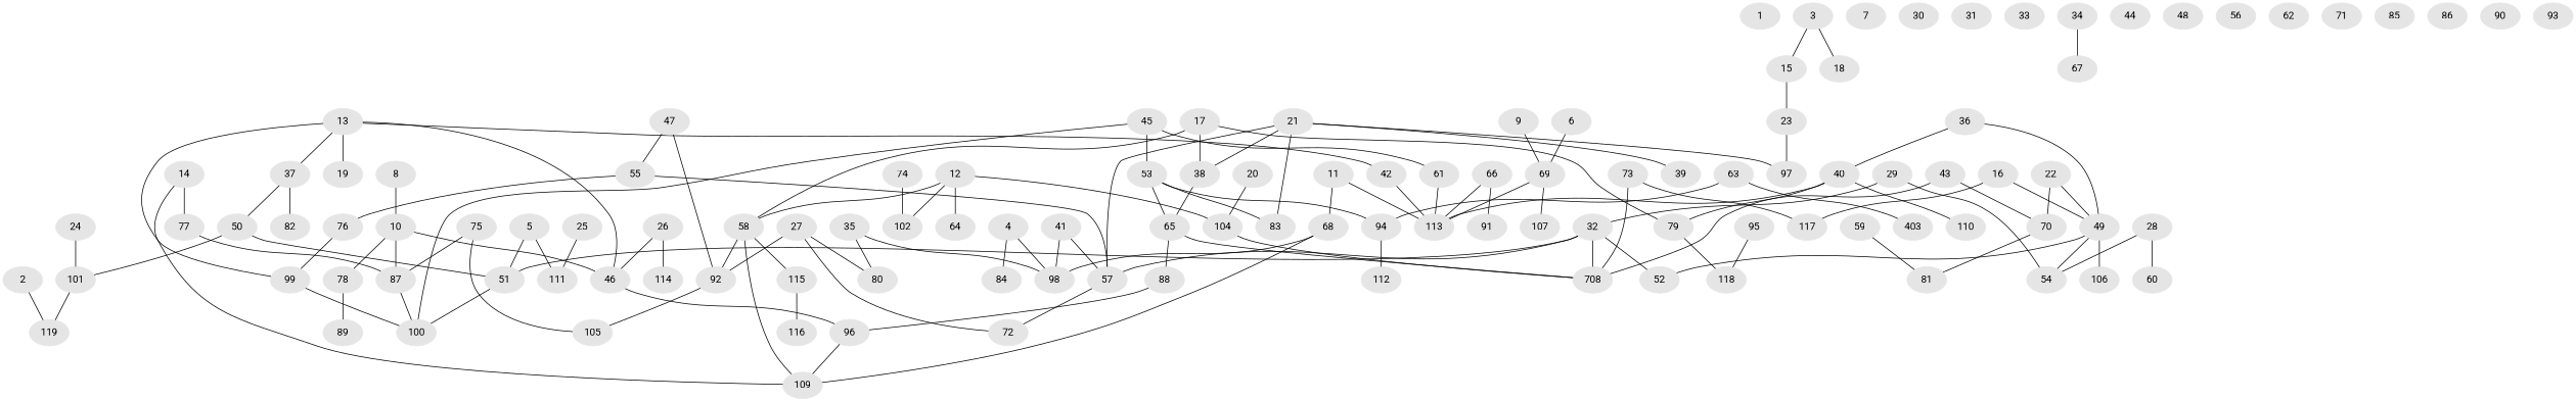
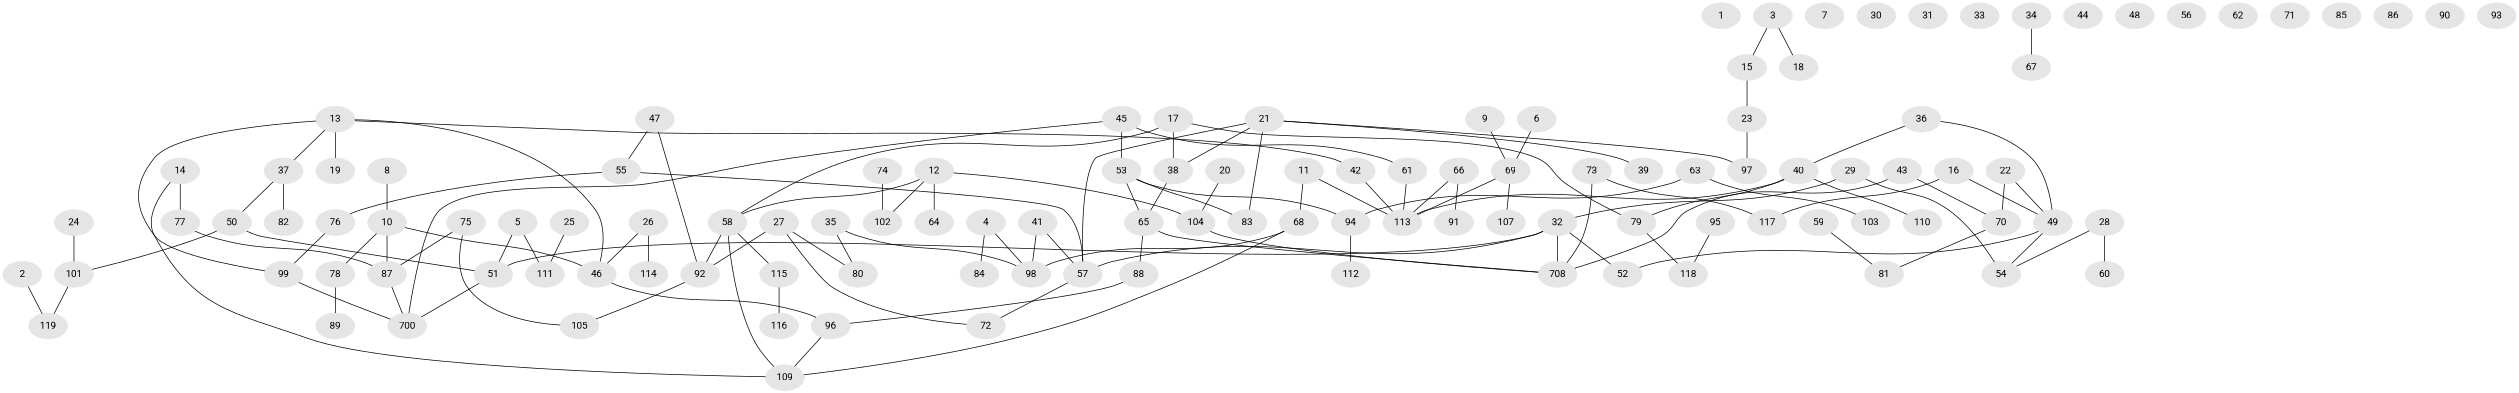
  graph {
    fontname=Roboto
    node [color=gray90 fontname=Roboto style=filled]
    edge [fontname=Roboto]
    1
    2
    119
    3
    15
    18
    23
    4
    84
    98
    5
    51
    111
-   100
+   100 [label=700]
    6
    69
    113
    107
    7
    8
    10
    46
    78
    87
    9
    96
    89
    11
    68
    109
    12
    58
    64
    102
    104
    92
    115
    n38 [label=708]
    13
    19
    37
    42
    99
    50
    82
    14
    77
    97
    16
    49
    117
    54
    52
-   106
    17
    38
    79
    65
    118
    20
    21
    39
    57
    83
    72
    22
    70
    81
    24
    101
    25
    26
    114
    27
    80
    105
    28
    60
    29
    32
    30
    31
    33
    34
    67
    35
    36
    40
    110
    88
    41
    43
    44
    45
    53
    61
    94
    47
    55
    76
    48
    112
    56
    116
    59
    62
    63
-   103 [label=403]
+   103
    66
    91
    71
    73
    74
    75
    85
    86
    90
    93
    95
    2 -- 119
    3 -- 15
    3 -- 18
    15 -- 23
    23 -- 97
    4 -- 84
    4 -- 98
    5 -- 51
    5 -- 111
    51 -- 100
    6 -- 69
    69 -- 113
    69 -- 107
    8 -- 10
    10 -- 46
    10 -- 78
    10 -- 87
    46 -- 96
    78 -- 89
    87 -- 100
    9 -- 69
    96 -- 109
    11 -- 113
    11 -- 68
    68 -- 98
    68 -- 109
    12 -- 58
    12 -- 64
    12 -- 102
    12 -- 104
    58 -- 109
    58 -- 92
    58 -- 115
    104 -- n38
    92 -- 105
    115 -- 116
    13 -- 46
    13 -- 19
    13 -- 37
    13 -- 42
    13 -- 99
    37 -- 50
    37 -- 82
    42 -- 113
    99 -- 100
    50 -- 51
    50 -- 101
    14 -- 109
    14 -- 77
    77 -- 87
    16 -- 49
    16 -- 117
    49 -- 54
    49 -- 52
-   49 -- 106
    17 -- 58
    17 -- 38
    17 -- 79
    38 -- 65
    79 -- 118
    65 -- n38
    65 -- 88
    20 -- 104
    21 -- 97
    21 -- 38
    21 -- 39
    21 -- 57
    21 -- 83
    57 -- 72
    22 -- 49
    22 -- 70
    70 -- 81
    24 -- 101
    101 -- 119
    25 -- 111
    26 -- 46
    26 -- 114
    27 -- 92
    27 -- 72
    27 -- 80
    28 -- 54
    28 -- 60
    29 -- 54
    29 -- 32
    32 -- 51
    32 -- n38
    32 -- 52
    32 -- 57
    34 -- 67
    35 -- 98
    35 -- 80
    36 -- 49
    36 -- 40
    40 -- 113
    40 -- 79
    40 -- 110
    88 -- 96
    41 -- 98
    41 -- 57
    43 -- n38
    43 -- 70
    45 -- 100
    45 -- 53
    45 -- 61
    53 -- 65
    53 -- 83
    53 -- 94
    61 -- 113
    94 -- 112
    47 -- 92
    47 -- 55
    55 -- 57
    55 -- 76
    76 -- 99
    59 -- 81
    63 -- 94
    63 -- 103
    66 -- 113
    66 -- 91
    73 -- n38
    73 -- 117
    74 -- 102
    75 -- 87
    75 -- 105
    95 -- 118
  }
